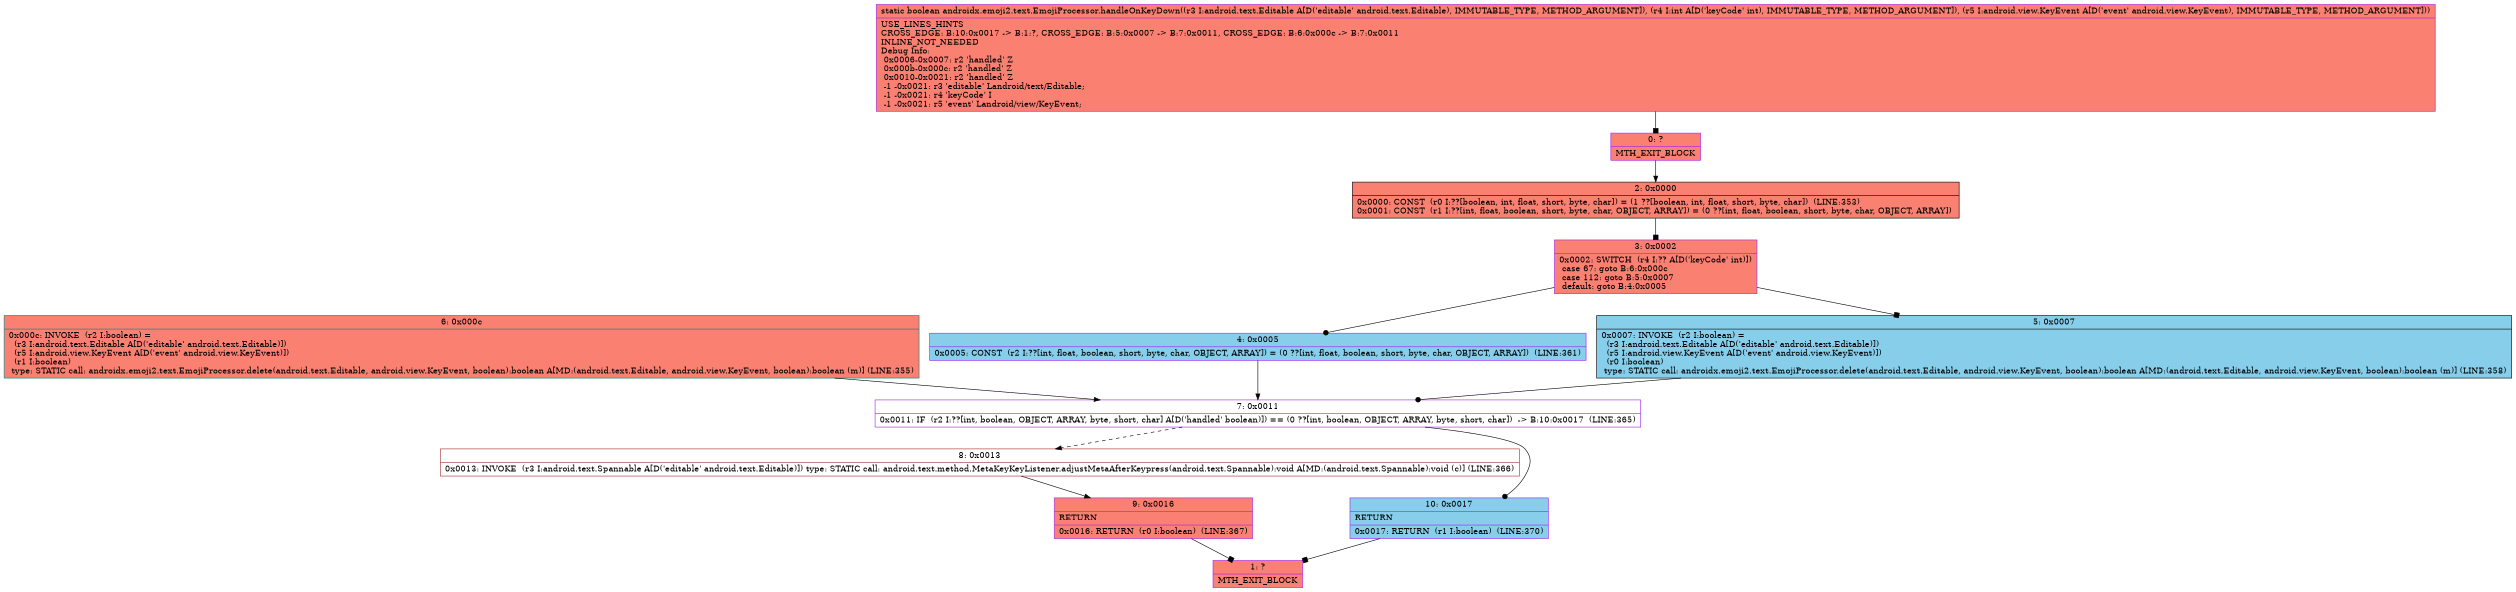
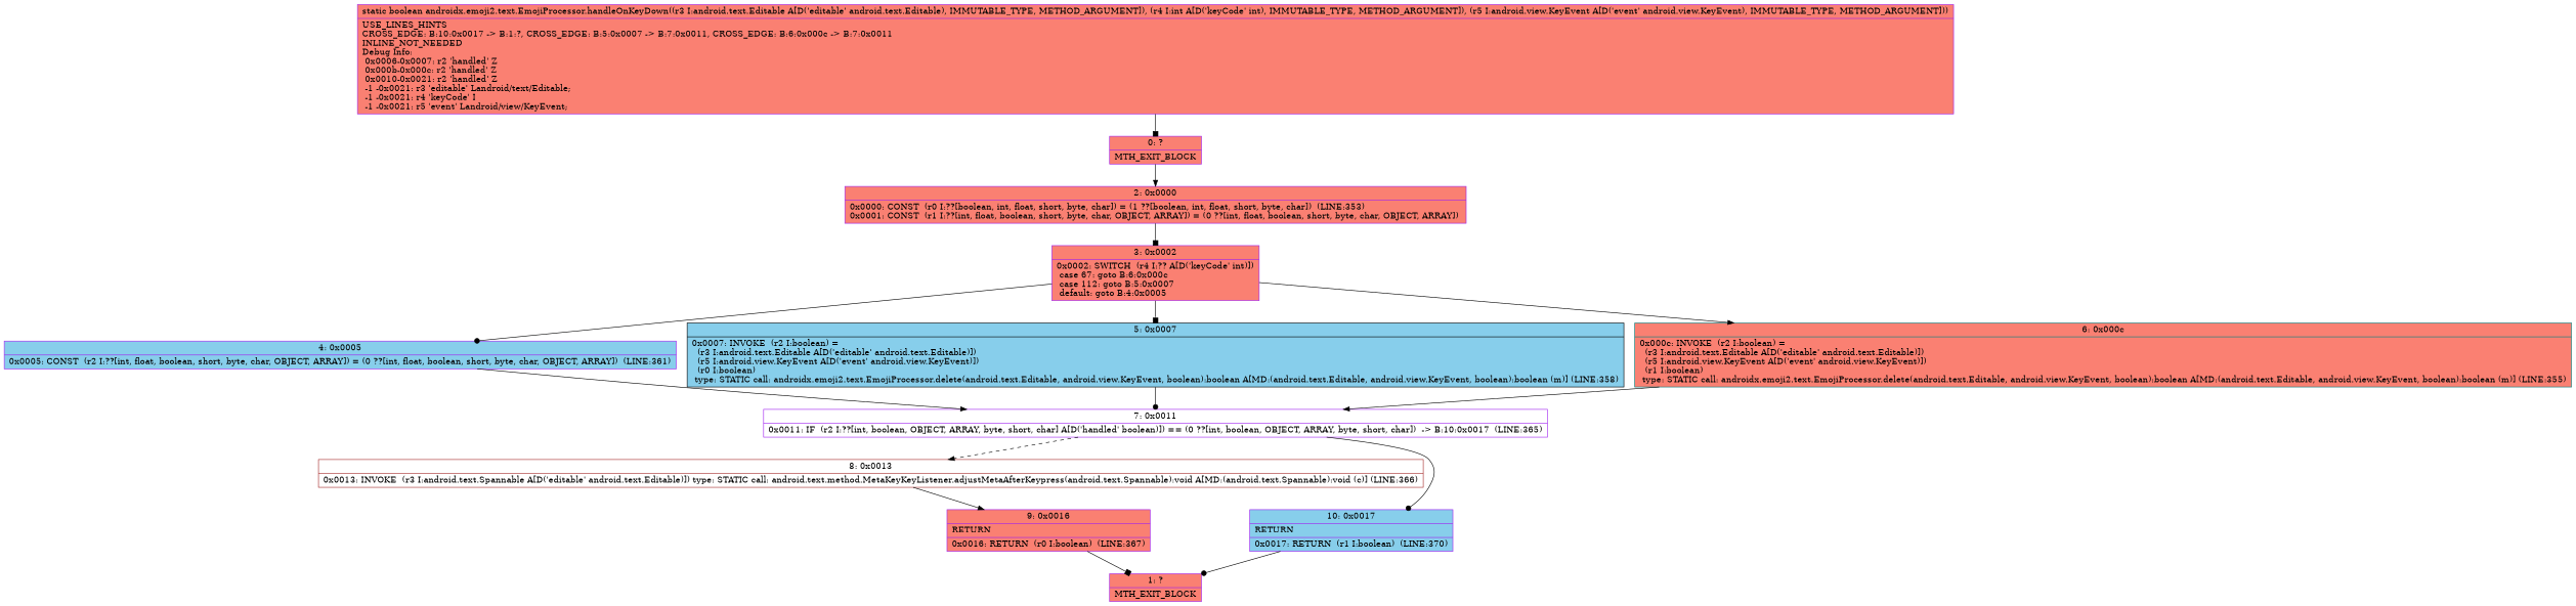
  digraph {
    node [color=purple fillcolor=salmon shape=record style=filled]
    edge [arrowhead=normal]
    n1 [label="{0\:\ ?|MTH_EXIT_BLOCK\l}"]
-   n2 [color=black label="{2\:\ 0x0000|0x0000: CONST  (r0 I:??[boolean, int, float, short, byte, char]) = (1 ??[boolean, int, float, short, byte, char])  (LINE:353)\l0x0001: CONST  (r1 I:??[int, float, boolean, short, byte, char, OBJECT, ARRAY]) = (0 ??[int, float, boolean, short, byte, char, OBJECT, ARRAY]) \l}"]
+   n2 [label="{2\:\ 0x0000|0x0000: CONST  (r0 I:??[boolean, int, float, short, byte, char]) = (1 ??[boolean, int, float, short, byte, char])  (LINE:353)\l0x0001: CONST  (r1 I:??[int, float, boolean, short, byte, char, OBJECT, ARRAY]) = (0 ??[int, float, boolean, short, byte, char, OBJECT, ARRAY]) \l}"]
    n3 [label="{3\:\ 0x0002|0x0002: SWITCH  (r4 I:?? A[D('keyCode' int)])\l case 67: goto B:6:0x000c\l case 112: goto B:5:0x0007\l default: goto B:4:0x0005 \l}"]
    n4 [fillcolor=skyblue label="{4\:\ 0x0005|0x0005: CONST  (r2 I:??[int, float, boolean, short, byte, char, OBJECT, ARRAY]) = (0 ??[int, float, boolean, short, byte, char, OBJECT, ARRAY])  (LINE:361)\l}"]
    n5 [color=black fillcolor=skyblue label="{5\:\ 0x0007|0x0007: INVOKE  (r2 I:boolean) = \l  (r3 I:android.text.Editable A[D('editable' android.text.Editable)])\l  (r5 I:android.view.KeyEvent A[D('event' android.view.KeyEvent)])\l  (r0 I:boolean)\l type: STATIC call: androidx.emoji2.text.EmojiProcessor.delete(android.text.Editable, android.view.KeyEvent, boolean):boolean A[MD:(android.text.Editable, android.view.KeyEvent, boolean):boolean (m)] (LINE:358)\l}"]
    n6 [color=teal label="{6\:\ 0x000c|0x000c: INVOKE  (r2 I:boolean) = \l  (r3 I:android.text.Editable A[D('editable' android.text.Editable)])\l  (r5 I:android.view.KeyEvent A[D('event' android.view.KeyEvent)])\l  (r1 I:boolean)\l type: STATIC call: androidx.emoji2.text.EmojiProcessor.delete(android.text.Editable, android.view.KeyEvent, boolean):boolean A[MD:(android.text.Editable, android.view.KeyEvent, boolean):boolean (m)] (LINE:355)\l}"]
    n7 [fillcolor=white label="{7\:\ 0x0011|0x0011: IF  (r2 I:??[int, boolean, OBJECT, ARRAY, byte, short, char] A[D('handled' boolean)]) == (0 ??[int, boolean, OBJECT, ARRAY, byte, short, char])  \-\> B:10:0x0017  (LINE:365)\l}"]
    n8 [color=brown fillcolor=white label="{8\:\ 0x0013|0x0013: INVOKE  (r3 I:android.text.Spannable A[D('editable' android.text.Editable)]) type: STATIC call: android.text.method.MetaKeyKeyListener.adjustMetaAfterKeypress(android.text.Spannable):void A[MD:(android.text.Spannable):void (c)] (LINE:366)\l}"]
    n9 [fillcolor=skyblue label="{10\:\ 0x0017|RETURN\l|0x0017: RETURN  (r1 I:boolean)  (LINE:370)\l}"]
    n10 [label="{9\:\ 0x0016|RETURN\l|0x0016: RETURN  (r0 I:boolean)  (LINE:367)\l}"]
    n11 [label="{1\:\ ?|MTH_EXIT_BLOCK\l}"]
    n12 [label="{static boolean androidx.emoji2.text.EmojiProcessor.handleOnKeyDown((r3 I:android.text.Editable A[D('editable' android.text.Editable), IMMUTABLE_TYPE, METHOD_ARGUMENT]), (r4 I:int A[D('keyCode' int), IMMUTABLE_TYPE, METHOD_ARGUMENT]), (r5 I:android.view.KeyEvent A[D('event' android.view.KeyEvent), IMMUTABLE_TYPE, METHOD_ARGUMENT]))  | USE_LINES_HINTS\lCROSS_EDGE: B:10:0x0017 \-\> B:1:?, CROSS_EDGE: B:5:0x0007 \-\> B:7:0x0011, CROSS_EDGE: B:6:0x000c \-\> B:7:0x0011\lINLINE_NOT_NEEDED\lDebug Info:\l  0x0006\-0x0007: r2 'handled' Z\l  0x000b\-0x000c: r2 'handled' Z\l  0x0010\-0x0021: r2 'handled' Z\l  \-1 \-0x0021: r3 'editable' Landroid\/text\/Editable;\l  \-1 \-0x0021: r4 'keyCode' I\l  \-1 \-0x0021: r5 'event' Landroid\/view\/KeyEvent;\l}"]
    n1 -> n2
    n2 -> n3 [arrowhead=box]
    n3 -> n4 [arrowhead=dot]
    n3 -> n5 [arrowhead=box]
+   n3 -> n6
    n4 -> n7
    n5 -> n7 [arrowhead=dot]
    n6 -> n7
    n7 -> n8 [style=dashed]
    n7 -> n9 [arrowhead=dot]
    n8 -> n10
-   n9 -> n11 [arrowhead=box]
+   n9 -> n11 [arrowhead=dot]
    n10 -> n11 [arrowhead=box]
    n12 -> n1 [arrowhead=box]
  }
